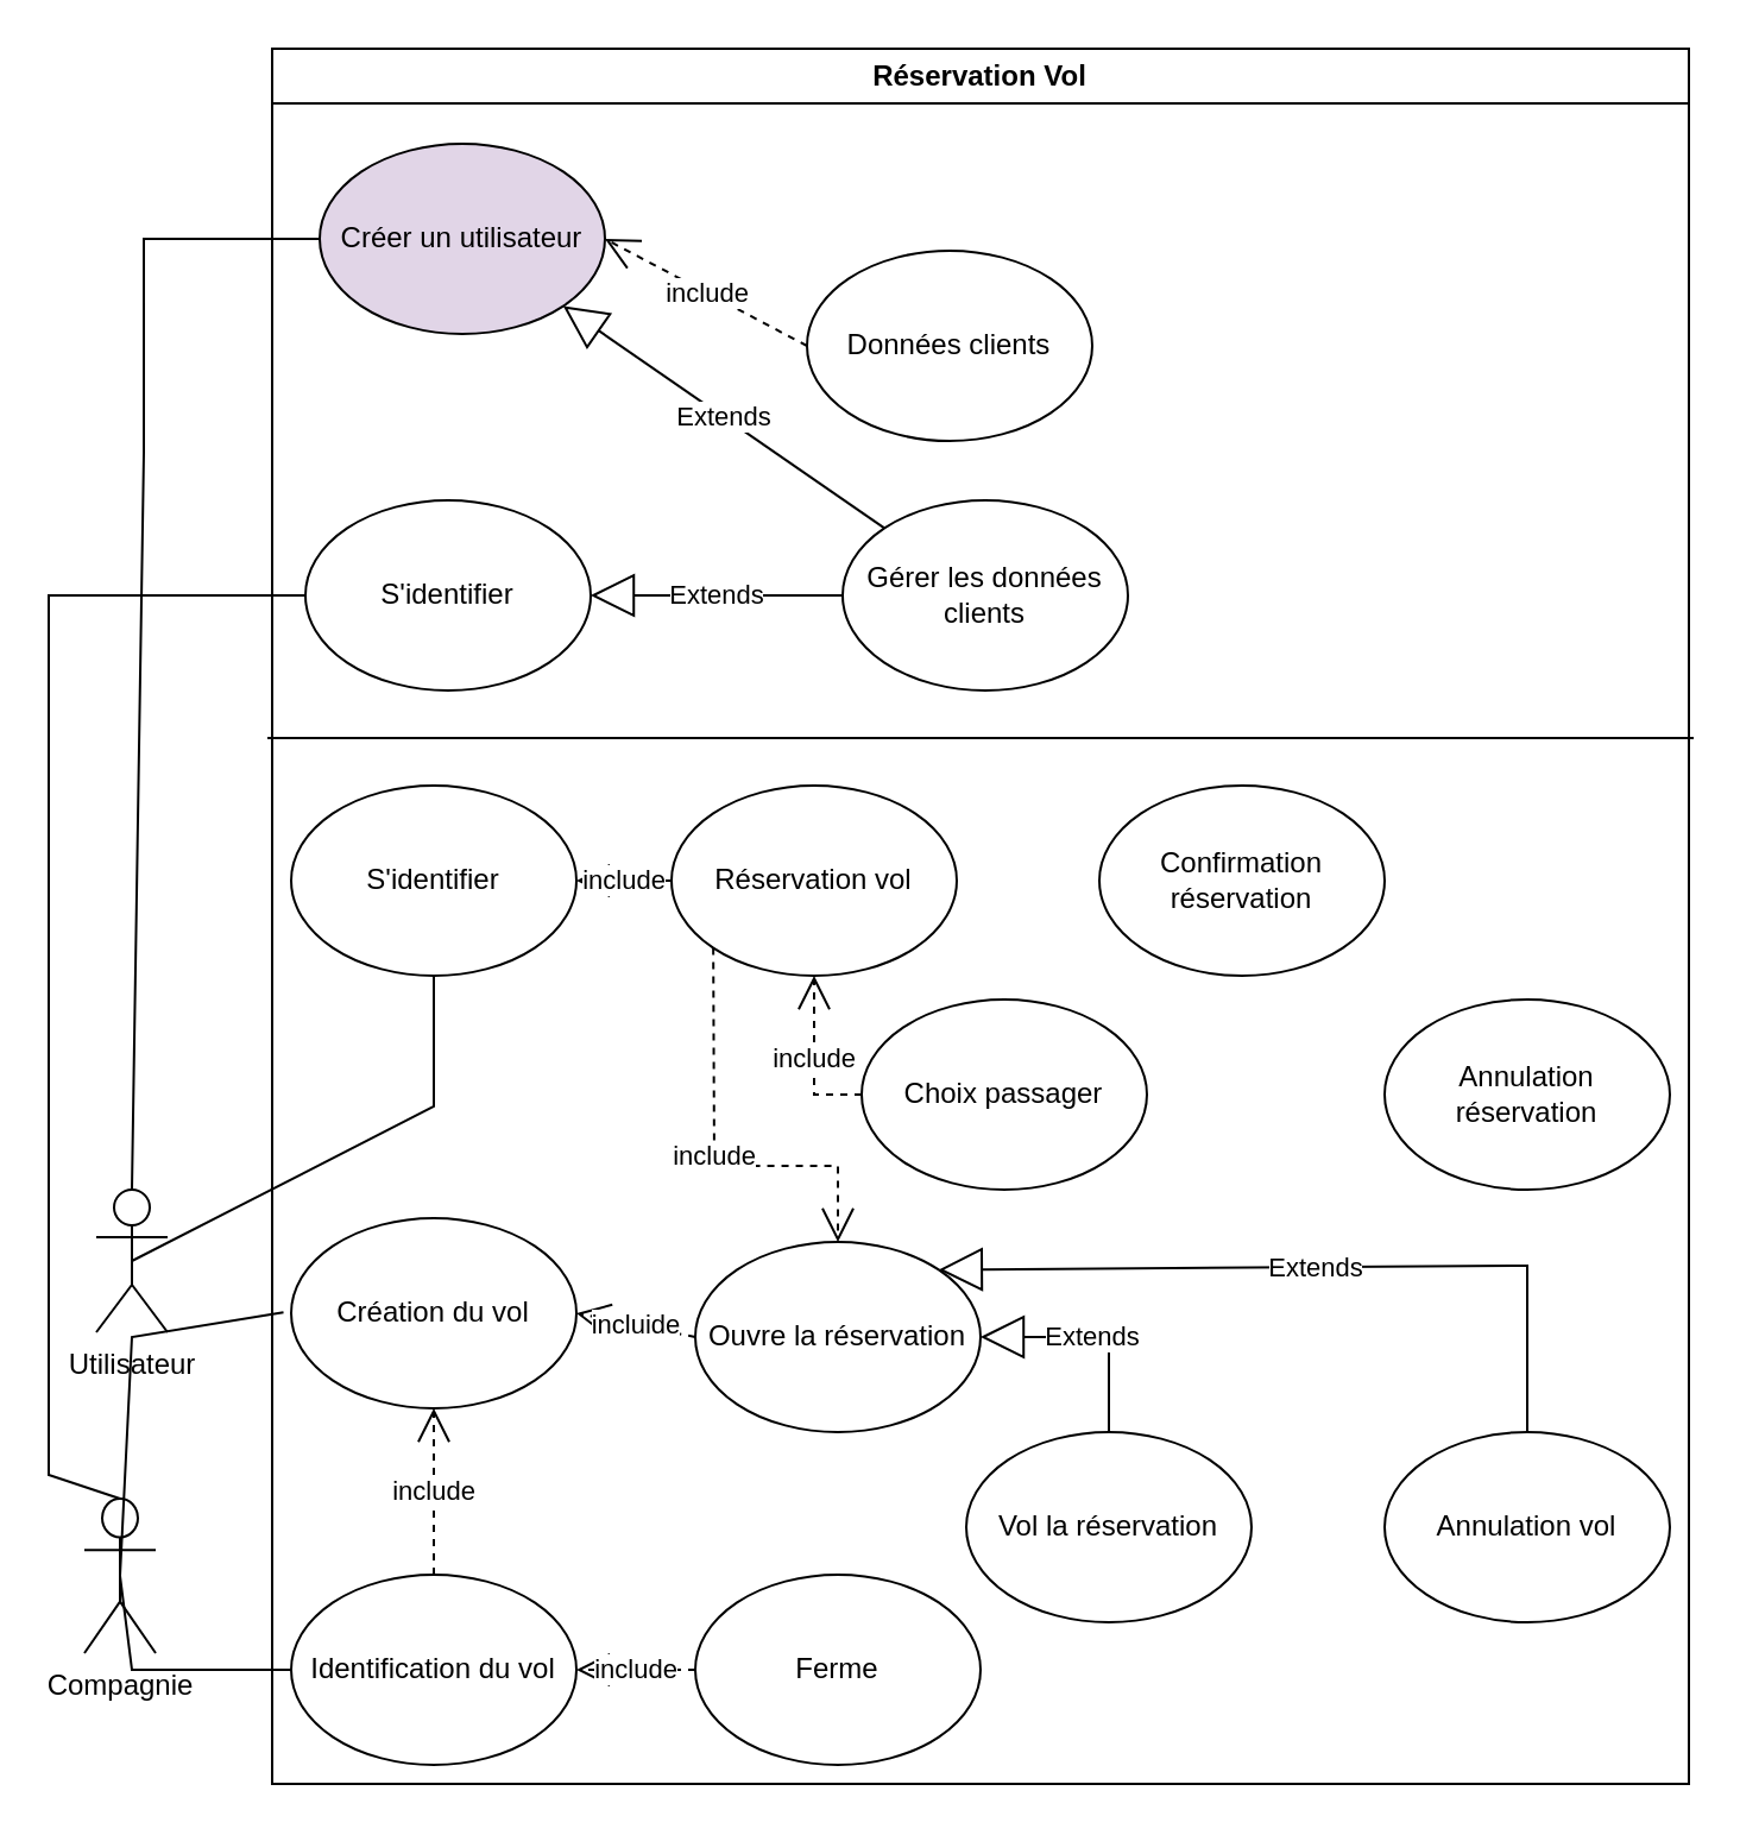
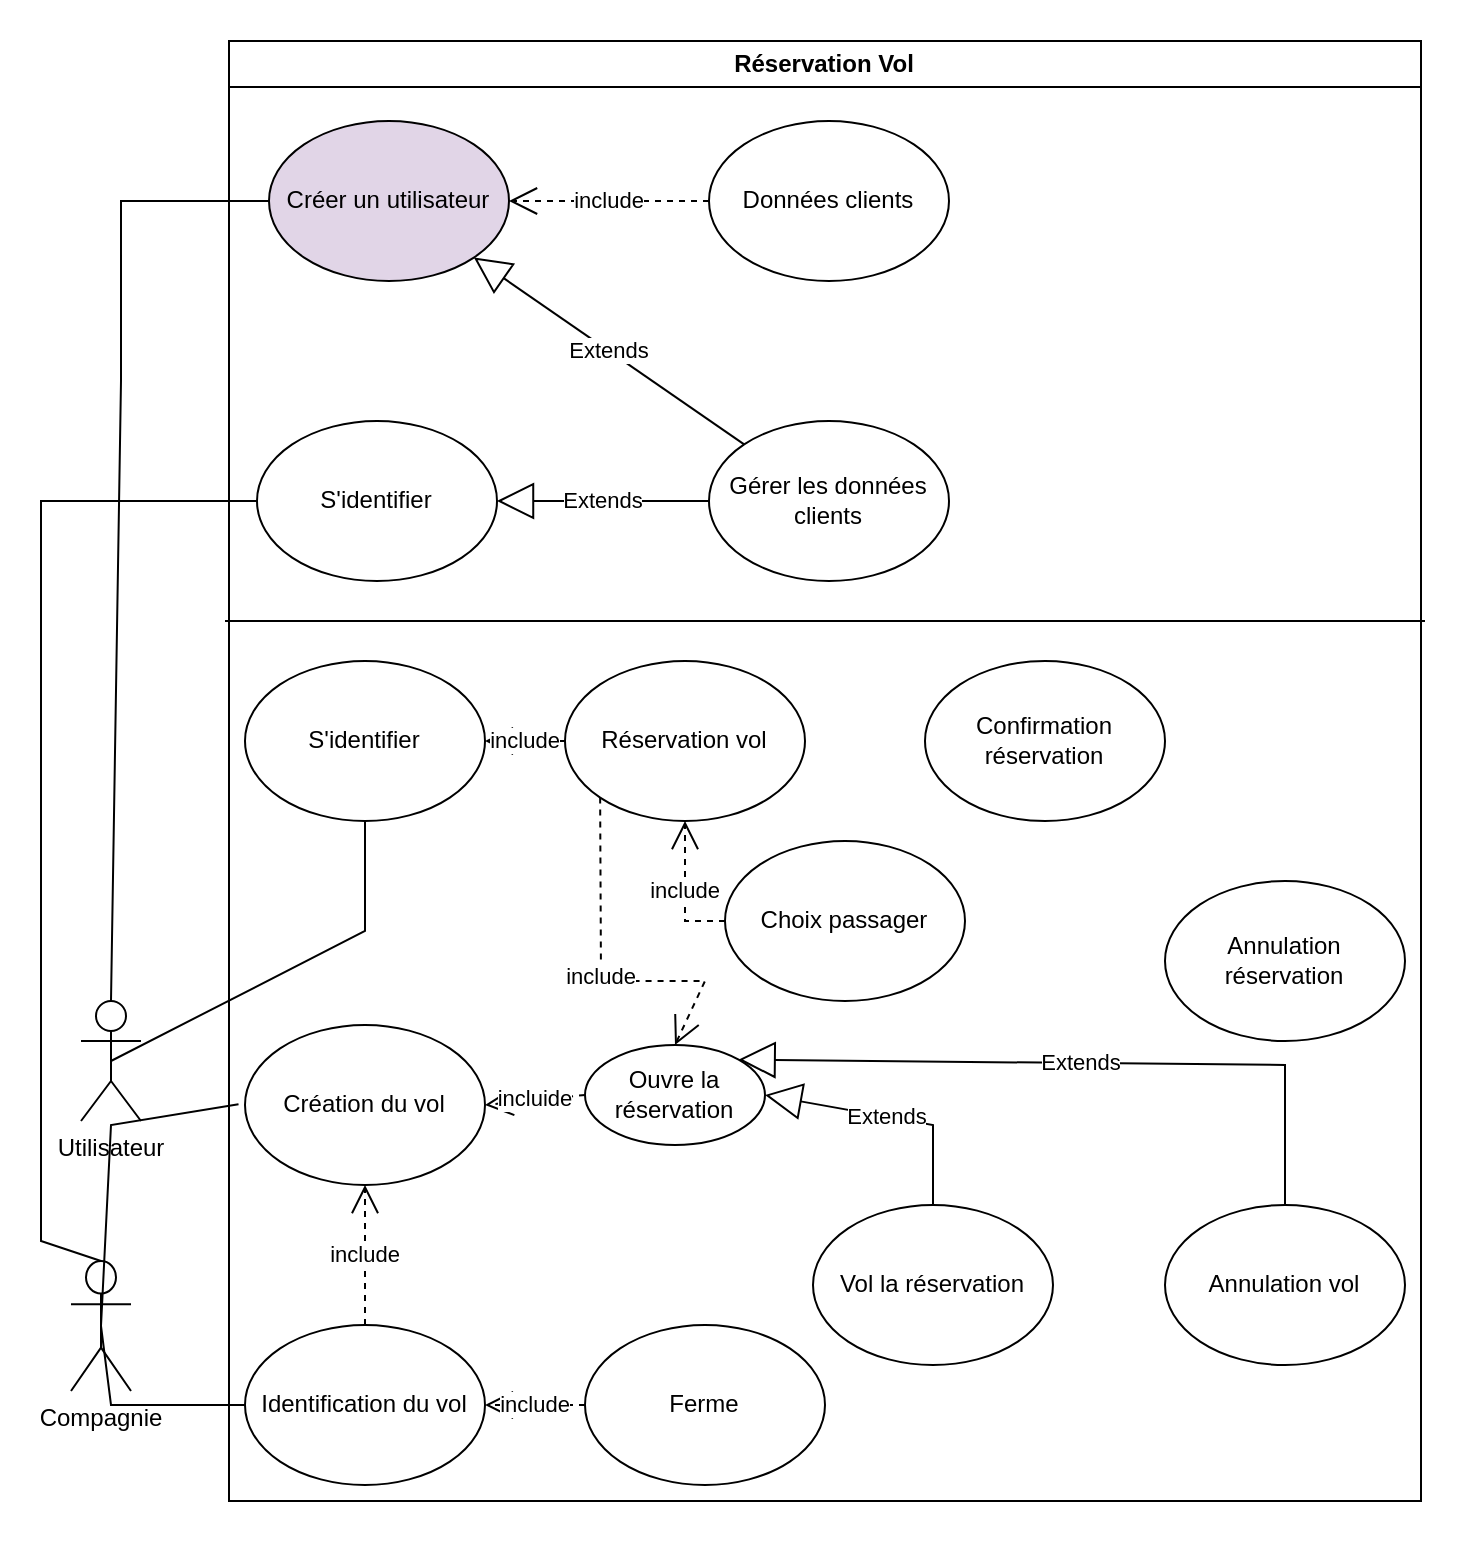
  <mxCell id="0" />
  <mxCell id="1" parent="0" />
  <mxCell id="2" value="Réservation Vol" style="swimlane;whiteSpace=wrap;html=1;" vertex="1" parent="1"><mxGeometry x="114" y="20" width="596" height="730" as="geometry" /></mxCell>
  <mxCell id="3" value="Réservation vol" style="ellipse;whiteSpace=wrap;html=1;" vertex="1" parent="2"><mxGeometry x="168" y="310" width="120" height="80" as="geometry" /></mxCell>
  <mxCell id="4" value="Annulation vol" style="ellipse;whiteSpace=wrap;html=1;" vertex="1" parent="2"><mxGeometry x="468" y="582" width="120" height="80" as="geometry" /></mxCell>
- <mxCell id="5" value="Ouvre la réservation" style="ellipse;whiteSpace=wrap;html=1;" vertex="1" parent="2"><mxGeometry x="178" y="502" width="120" height="80" as="geometry" /></mxCell>
+ <mxCell id="5" value="Ouvre la réservation" style="ellipse;whiteSpace=wrap;html=1;" vertex="1" parent="2"><mxGeometry x="178" y="502" width="90" height="50" as="geometry" /></mxCell>
  <mxCell id="6" value="Vol la réservation" style="ellipse;whiteSpace=wrap;html=1;" vertex="1" parent="2"><mxGeometry x="292" y="582" width="120" height="80" as="geometry" /></mxCell>
  <mxCell id="7" value="Confirmation réservation" style="ellipse;whiteSpace=wrap;html=1;" vertex="1" parent="2"><mxGeometry x="348" y="310" width="120" height="80" as="geometry" /></mxCell>
- <mxCell id="8" value="Annulation réservation" style="ellipse;whiteSpace=wrap;html=1;" vertex="1" parent="2"><mxGeometry x="468" y="400" width="120" height="80" as="geometry" /></mxCell>
+ <mxCell id="8" value="Annulation réservation" style="ellipse;whiteSpace=wrap;html=1;" vertex="1" parent="2"><mxGeometry x="468" y="420" width="120" height="80" as="geometry" /></mxCell>
  <mxCell id="9" value="Identification du vol" style="ellipse;whiteSpace=wrap;html=1;" vertex="1" parent="2"><mxGeometry x="8" y="642" width="120" height="80" as="geometry" /></mxCell>
  <mxCell id="10" value="Création du vol" style="ellipse;whiteSpace=wrap;html=1;" vertex="1" parent="2"><mxGeometry x="8" y="492" width="120" height="80" as="geometry" /></mxCell>
  <mxCell id="11" value="Ferme" style="ellipse;whiteSpace=wrap;html=1;" vertex="1" parent="2"><mxGeometry x="178" y="642" width="120" height="80" as="geometry" /></mxCell>
  <mxCell id="12" value="Choix passager" style="ellipse;whiteSpace=wrap;html=1;" vertex="1" parent="2"><mxGeometry x="248" y="400" width="120" height="80" as="geometry" /></mxCell>
  <mxCell id="13" value="S'identifier" style="ellipse;whiteSpace=wrap;html=1;" vertex="1" parent="2"><mxGeometry x="8" y="310" width="120" height="80" as="geometry" /></mxCell>
  <mxCell id="14" value="include" style="endArrow=open;endSize=12;dashed=1;html=1;rounded=0;entryX=1;entryY=0.5;entryDx=0;entryDy=0;exitX=0;exitY=0.5;exitDx=0;exitDy=0;" edge="1" parent="2" source="3" target="13"><mxGeometry width="160" relative="1" as="geometry"><mxPoint x="168" y="510" as="sourcePoint" /><mxPoint x="328" y="510" as="targetPoint" /></mxGeometry></mxCell>
  <mxCell id="15" value="include" style="endArrow=open;endSize=12;dashed=1;html=1;rounded=0;entryX=0.5;entryY=1;entryDx=0;entryDy=0;exitX=0;exitY=0.5;exitDx=0;exitDy=0;" edge="1" parent="2" source="12" target="3"><mxGeometry width="160" relative="1" as="geometry"><mxPoint x="168" y="510" as="sourcePoint" /><mxPoint x="328" y="510" as="targetPoint" /><Array as="points"><mxPoint x="228" y="440" /></Array></mxGeometry></mxCell>
  <mxCell id="16" value="include" style="endArrow=open;endSize=12;dashed=1;html=1;rounded=0;exitX=0;exitY=1;exitDx=0;exitDy=0;entryX=0.5;entryY=0;entryDx=0;entryDy=0;" edge="1" parent="2" source="3" target="5"><mxGeometry width="160" relative="1" as="geometry"><mxPoint x="168" y="510" as="sourcePoint" /><mxPoint x="198" y="490" as="targetPoint" /><Array as="points"><mxPoint x="186" y="470" /><mxPoint x="238" y="470" /></Array></mxGeometry></mxCell>
  <mxCell id="17" value="include" style="endArrow=open;endSize=12;dashed=1;html=1;rounded=0;exitX=0.5;exitY=0;exitDx=0;exitDy=0;entryX=0.5;entryY=1;entryDx=0;entryDy=0;" edge="1" parent="2" source="9" target="10"><mxGeometry width="160" relative="1" as="geometry"><mxPoint x="168" y="512" as="sourcePoint" /><mxPoint x="328" y="512" as="targetPoint" /></mxGeometry></mxCell>
  <mxCell id="18" value="Extends" style="endArrow=block;endSize=16;endFill=0;html=1;rounded=0;exitX=0.5;exitY=0;exitDx=0;exitDy=0;entryX=1;entryY=0.5;entryDx=0;entryDy=0;" edge="1" parent="2" source="6" target="5"><mxGeometry width="160" relative="1" as="geometry"><mxPoint x="168" y="512" as="sourcePoint" /><mxPoint x="328" y="512" as="targetPoint" /><Array as="points"><mxPoint x="352" y="542" /></Array></mxGeometry></mxCell>
  <mxCell id="19" value="Extends" style="endArrow=block;endSize=16;endFill=0;html=1;rounded=0;exitX=0.5;exitY=0;exitDx=0;exitDy=0;entryX=1;entryY=0;entryDx=0;entryDy=0;" edge="1" parent="2" target="5"><mxGeometry width="160" relative="1" as="geometry"><mxPoint x="528.0" y="582" as="sourcePoint" /><mxPoint x="328" y="512" as="targetPoint" /><Array as="points"><mxPoint x="528" y="512" /></Array></mxGeometry></mxCell>
  <mxCell id="20" value="include" style="endArrow=open;endSize=12;dashed=1;html=1;rounded=0;exitX=0;exitY=0.5;exitDx=0;exitDy=0;entryX=1;entryY=0.5;entryDx=0;entryDy=0;" edge="1" parent="2" source="11" target="9"><mxGeometry width="160" relative="1" as="geometry"><mxPoint x="168" y="512" as="sourcePoint" /><mxPoint x="328" y="512" as="targetPoint" /></mxGeometry></mxCell>
  <mxCell id="21" value="Créer un utilisateur" style="ellipse;whiteSpace=wrap;html=1;fillColor=#e1d5e7;" vertex="1" parent="2"><mxGeometry x="20" y="40" width="120" height="80" as="geometry" /></mxCell>
  <mxCell id="22" value="" style="endArrow=none;html=1;rounded=0;" edge="1" parent="2"><mxGeometry width="50" height="50" relative="1" as="geometry"><mxPoint x="-2" y="290" as="sourcePoint" /><mxPoint x="598" y="290" as="targetPoint" /></mxGeometry></mxCell>
  <mxCell id="23" value="S'identifier" style="ellipse;whiteSpace=wrap;html=1;" vertex="1" parent="2"><mxGeometry x="14" y="190" width="120" height="80" as="geometry" /></mxCell>
- <mxCell id="24" value="Données clients" style="ellipse;whiteSpace=wrap;html=1;" vertex="1" parent="2"><mxGeometry x="225" y="85" width="120" height="80" as="geometry" /></mxCell>
+ <mxCell id="24" value="Données clients" style="ellipse;whiteSpace=wrap;html=1;" vertex="1" parent="2"><mxGeometry x="240" y="40" width="120" height="80" as="geometry" /></mxCell>
  <mxCell id="25" value="Gérer les données clients" style="ellipse;whiteSpace=wrap;html=1;" vertex="1" parent="2"><mxGeometry x="240" y="190" width="120" height="80" as="geometry" /></mxCell>
  <mxCell id="26" value="include" style="endArrow=open;endSize=12;dashed=1;html=1;rounded=0;entryX=1;entryY=0.5;entryDx=0;entryDy=0;exitX=0;exitY=0.5;exitDx=0;exitDy=0;" edge="1" parent="2" source="24" target="21"><mxGeometry width="160" relative="1" as="geometry"><mxPoint x="190" y="350" as="sourcePoint" /><mxPoint x="350" y="350" as="targetPoint" /></mxGeometry></mxCell>
  <mxCell id="27" value="Extends" style="endArrow=block;endSize=16;endFill=0;html=1;rounded=0;entryX=1;entryY=1;entryDx=0;entryDy=0;exitX=0;exitY=0;exitDx=0;exitDy=0;" edge="1" parent="2" source="25" target="21"><mxGeometry width="160" relative="1" as="geometry"><mxPoint x="190" y="350" as="sourcePoint" /><mxPoint x="350" y="350" as="targetPoint" /></mxGeometry></mxCell>
  <mxCell id="28" value="Extends" style="endArrow=block;endSize=16;endFill=0;html=1;rounded=0;entryX=1;entryY=0.5;entryDx=0;entryDy=0;exitX=0;exitY=0.5;exitDx=0;exitDy=0;" edge="1" parent="2" source="25" target="23"><mxGeometry width="160" relative="1" as="geometry"><mxPoint x="190" y="350" as="sourcePoint" /><mxPoint x="350" y="350" as="targetPoint" /></mxGeometry></mxCell>
  <mxCell id="29" value="incluide" style="endArrow=open;endSize=12;dashed=1;html=1;rounded=0;entryX=1;entryY=0.5;entryDx=0;entryDy=0;exitX=0;exitY=0.5;exitDx=0;exitDy=0;" edge="1" parent="2" source="5" target="10"><mxGeometry width="160" relative="1" as="geometry"><mxPoint x="196" y="330" as="sourcePoint" /><mxPoint x="356" y="330" as="targetPoint" /></mxGeometry></mxCell>
  <mxCell id="30" value="Utilisateur" style="shape=umlActor;verticalLabelPosition=bottom;verticalAlign=top;html=1;outlineConnect=0;" vertex="1" parent="1"><mxGeometry x="40" y="500" width="30" height="60" as="geometry" /></mxCell>
  <mxCell id="31" value="Compagnie" style="shape=umlActor;verticalLabelPosition=bottom;verticalAlign=top;html=1;outlineConnect=0;" vertex="1" parent="1"><mxGeometry x="35" y="630" width="30" height="65" as="geometry" /></mxCell>
  <mxCell id="32" value="" style="endArrow=none;html=1;rounded=0;exitX=0.5;exitY=0.5;exitDx=0;exitDy=0;exitPerimeter=0;" edge="1" parent="1" source="30" target="13"><mxGeometry width="50" height="50" relative="1" as="geometry"><mxPoint x="340" y="645" as="sourcePoint" /><mxPoint x="90" y="465" as="targetPoint" /><Array as="points"><mxPoint x="182" y="465" /></Array></mxGeometry></mxCell>
  <mxCell id="33" value="" style="endArrow=none;html=1;rounded=0;exitX=0.5;exitY=0.5;exitDx=0;exitDy=0;exitPerimeter=0;entryX=-0.027;entryY=0.496;entryDx=0;entryDy=0;entryPerimeter=0;" edge="1" parent="1" source="31" target="10"><mxGeometry width="50" height="50" relative="1" as="geometry"><mxPoint x="340" y="705" as="sourcePoint" /><mxPoint x="390" y="655" as="targetPoint" /><Array as="points"><mxPoint x="55" y="562" /></Array></mxGeometry></mxCell>
  <mxCell id="34" value="" style="endArrow=none;html=1;rounded=0;exitX=0.5;exitY=0.5;exitDx=0;exitDy=0;exitPerimeter=0;entryX=0;entryY=0.5;entryDx=0;entryDy=0;" edge="1" parent="1" source="31" target="9"><mxGeometry width="50" height="50" relative="1" as="geometry"><mxPoint x="340" y="705" as="sourcePoint" /><mxPoint x="390" y="655" as="targetPoint" /><Array as="points"><mxPoint x="55" y="702" /><mxPoint x="80" y="702" /></Array></mxGeometry></mxCell>
  <mxCell id="35" value="" style="endArrow=none;html=1;rounded=0;exitX=0.5;exitY=0;exitDx=0;exitDy=0;exitPerimeter=0;entryX=0;entryY=0.5;entryDx=0;entryDy=0;" edge="1" parent="1" source="30" target="21"><mxGeometry width="50" height="50" relative="1" as="geometry"><mxPoint x="400" y="300" as="sourcePoint" /><mxPoint x="450" y="250" as="targetPoint" /><Array as="points"><mxPoint x="60" y="190" /><mxPoint x="60" y="100" /></Array></mxGeometry></mxCell>
  <mxCell id="36" value="" style="endArrow=none;html=1;rounded=0;entryX=0;entryY=0.5;entryDx=0;entryDy=0;exitX=0.5;exitY=0;exitDx=0;exitDy=0;exitPerimeter=0;" edge="1" parent="1" source="31" target="23"><mxGeometry width="50" height="50" relative="1" as="geometry"><mxPoint x="370" y="480" as="sourcePoint" /><mxPoint x="420" y="430" as="targetPoint" /><Array as="points"><mxPoint x="20" y="620" /><mxPoint x="20" y="340" /><mxPoint x="20" y="250" /></Array></mxGeometry></mxCell>
